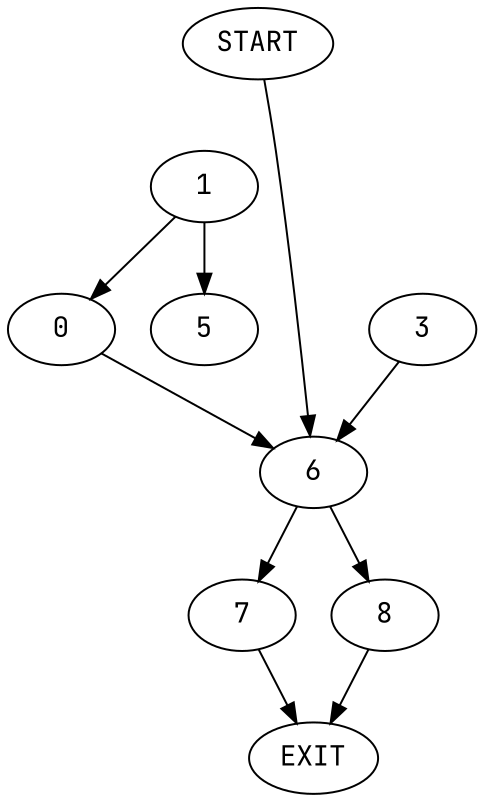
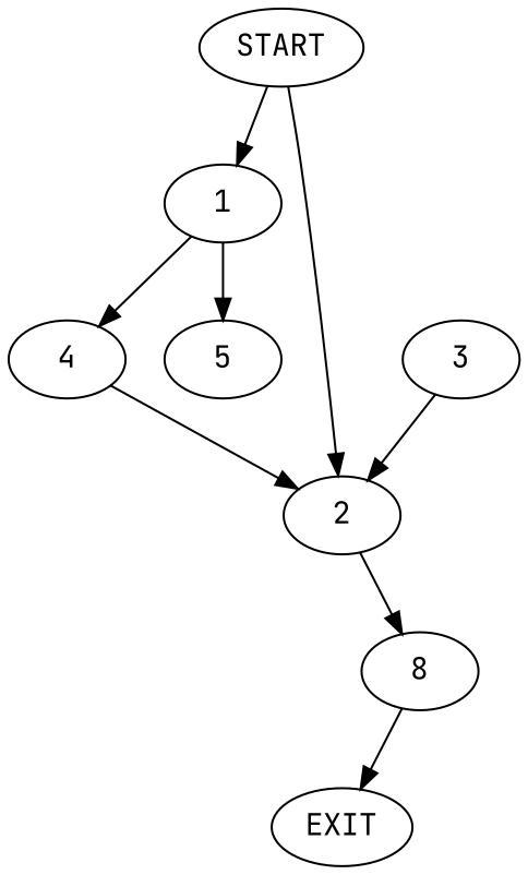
  digraph {
    fontname="JetBrains Mono"
    node [fontname="JetBrains Mono"]
    edge [fontname="JetBrains Mono"]
    n1 [label=START]
    1
-   6
-   4 [label=0]
+   6 [label=2]
+   4
    5
    n6 [label=EXIT]
    3
-   7
    8
+   n1 -> 1
    n1 -> 6
    1 -> 4
    1 -> 5
-   6 -> 7
    6 -> 8
    4 -> 6
    3 -> 6
-   7 -> n6
    8 -> n6
  }
